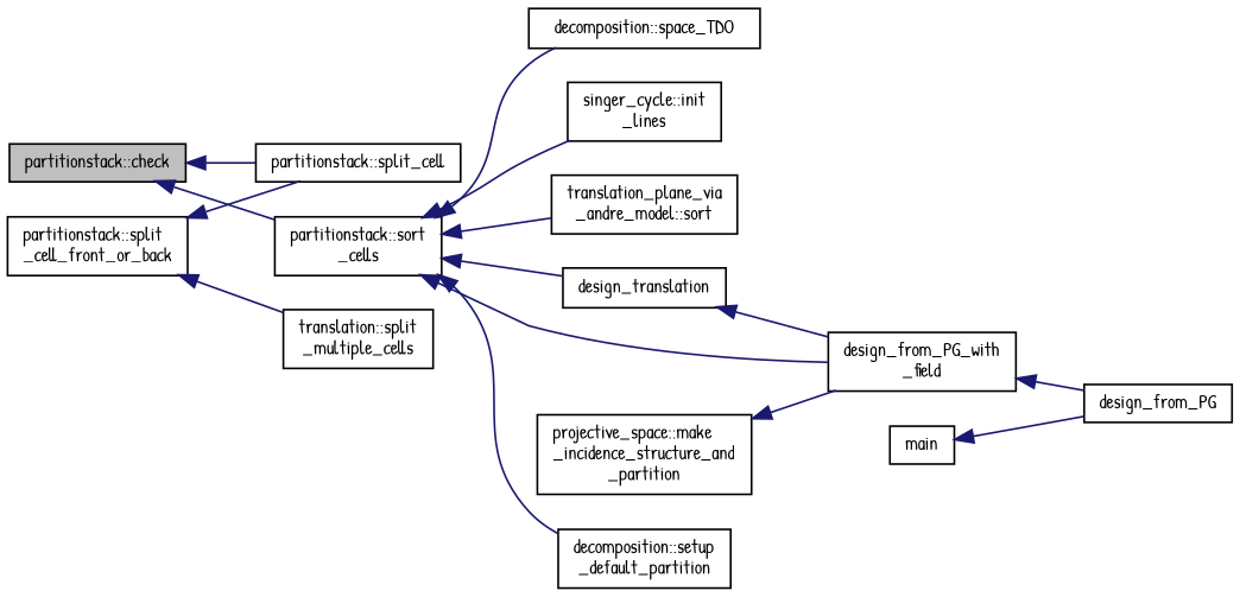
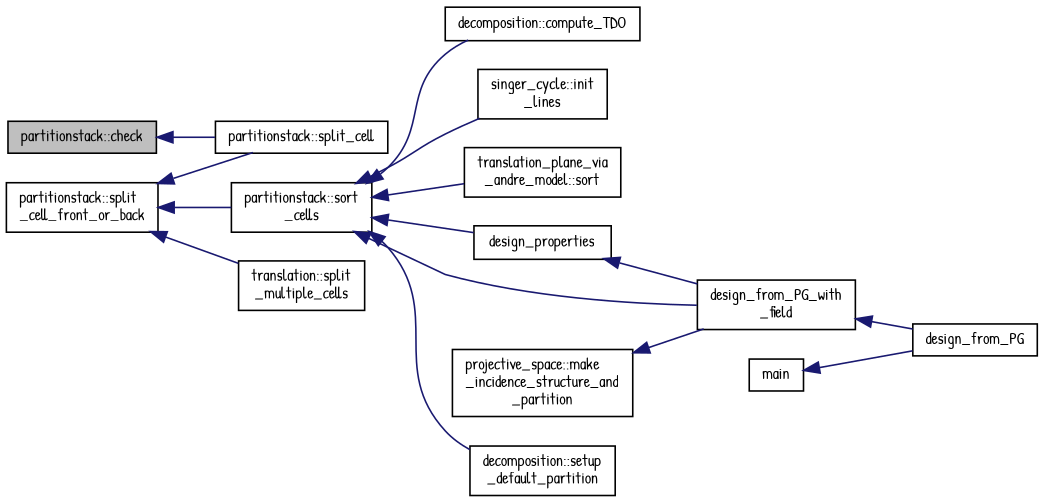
  digraph {
    fontname="Patrick Hand"
    rankdir=LR
    node [color=black fillcolor=white fontname="Patrick Hand" fontsize=10 shape=record style=filled]
    edge [color=midnightblue dir=back fontname="Patrick Hand" fontsize=10 labelfontname=Helvetica labelfontsize=10 style=solid]
    n1 [fillcolor=grey75 fontcolor=black height=0.2 label="partitionstack::check" width=0.4]
    n2 [height=0.2 label="partitionstack::sort\l_cells" width=0.4]
    n3 [height=0.2 label="partitionstack::split_cell" width=0.4]
-   n4 [height=0.2 label=design_translation width=0.4]
+   n4 [height=0.2 label=design_properties width=0.4]
    n5 [height=0.2 label="decomposition::setup\l_default_partition" width=0.4]
-   n6 [height=0.2 label="decomposition::space_TDO" width=0.4]
+   n6 [height=0.2 label="decomposition::compute_TDO" width=0.4]
    n7 [height=0.2 label="singer_cycle::init\l_lines" width=0.4]
    n8 [height=0.2 label="translation_plane_via\l_andre_model::sort" width=0.4]
    n9 [height=0.2 label="design_from_PG_with\l_field" width=0.4]
    n10 [height=0.2 label="partitionstack::split\l_cell_front_or_back" width=0.4]
    n11 [height=0.2 label="translation::split\l_multiple_cells" width=0.4]
    n12 [height=0.2 label="projective_space::make\l_incidence_structure_and\l_partition" width=0.4]
    n13 [height=0.2 label=design_from_PG width=0.4]
    n14 [height=0.2 label=main width=0.4]
-   n1 -> n2
+   n10 -> n2
    n1 -> n3
    n2 -> n4
    n2 -> n5
    n2 -> n6
    n2 -> n7
    n2 -> n8
    n2 -> n9
    n4 -> n9
    n9 -> n13
    n10 -> n3
    n10 -> n11
    n12 -> n9
    n14 -> n13
  }
